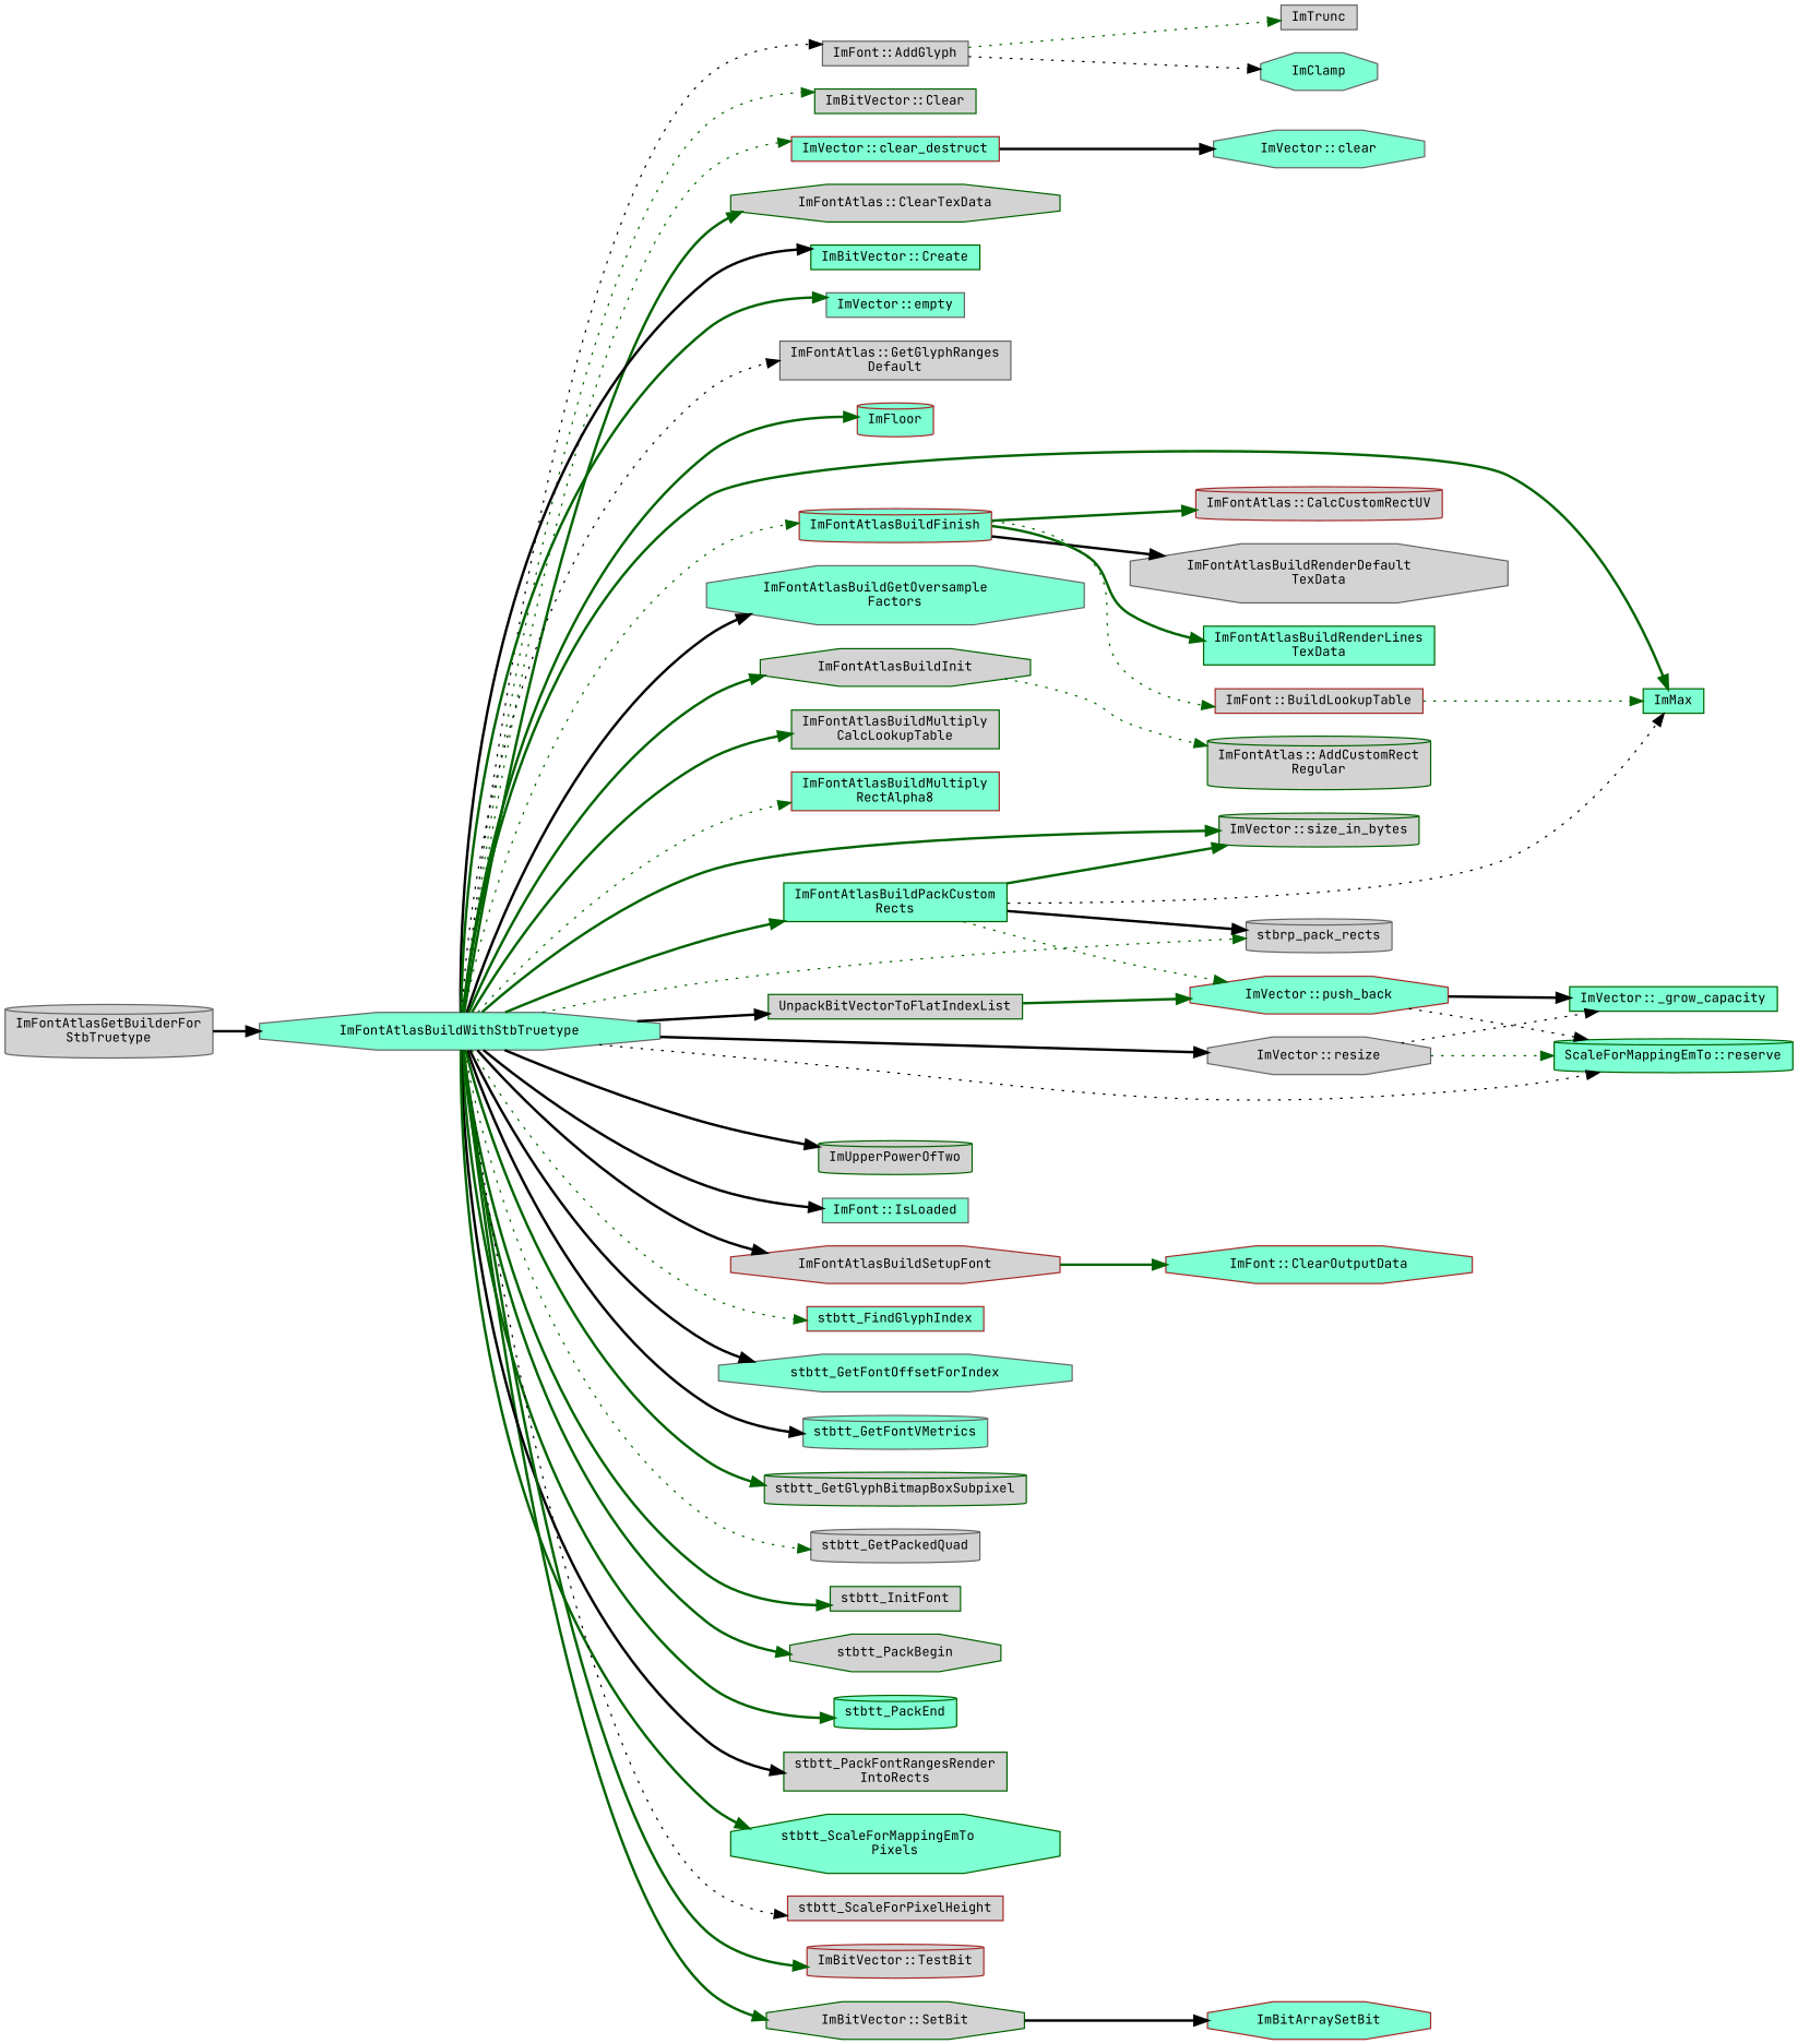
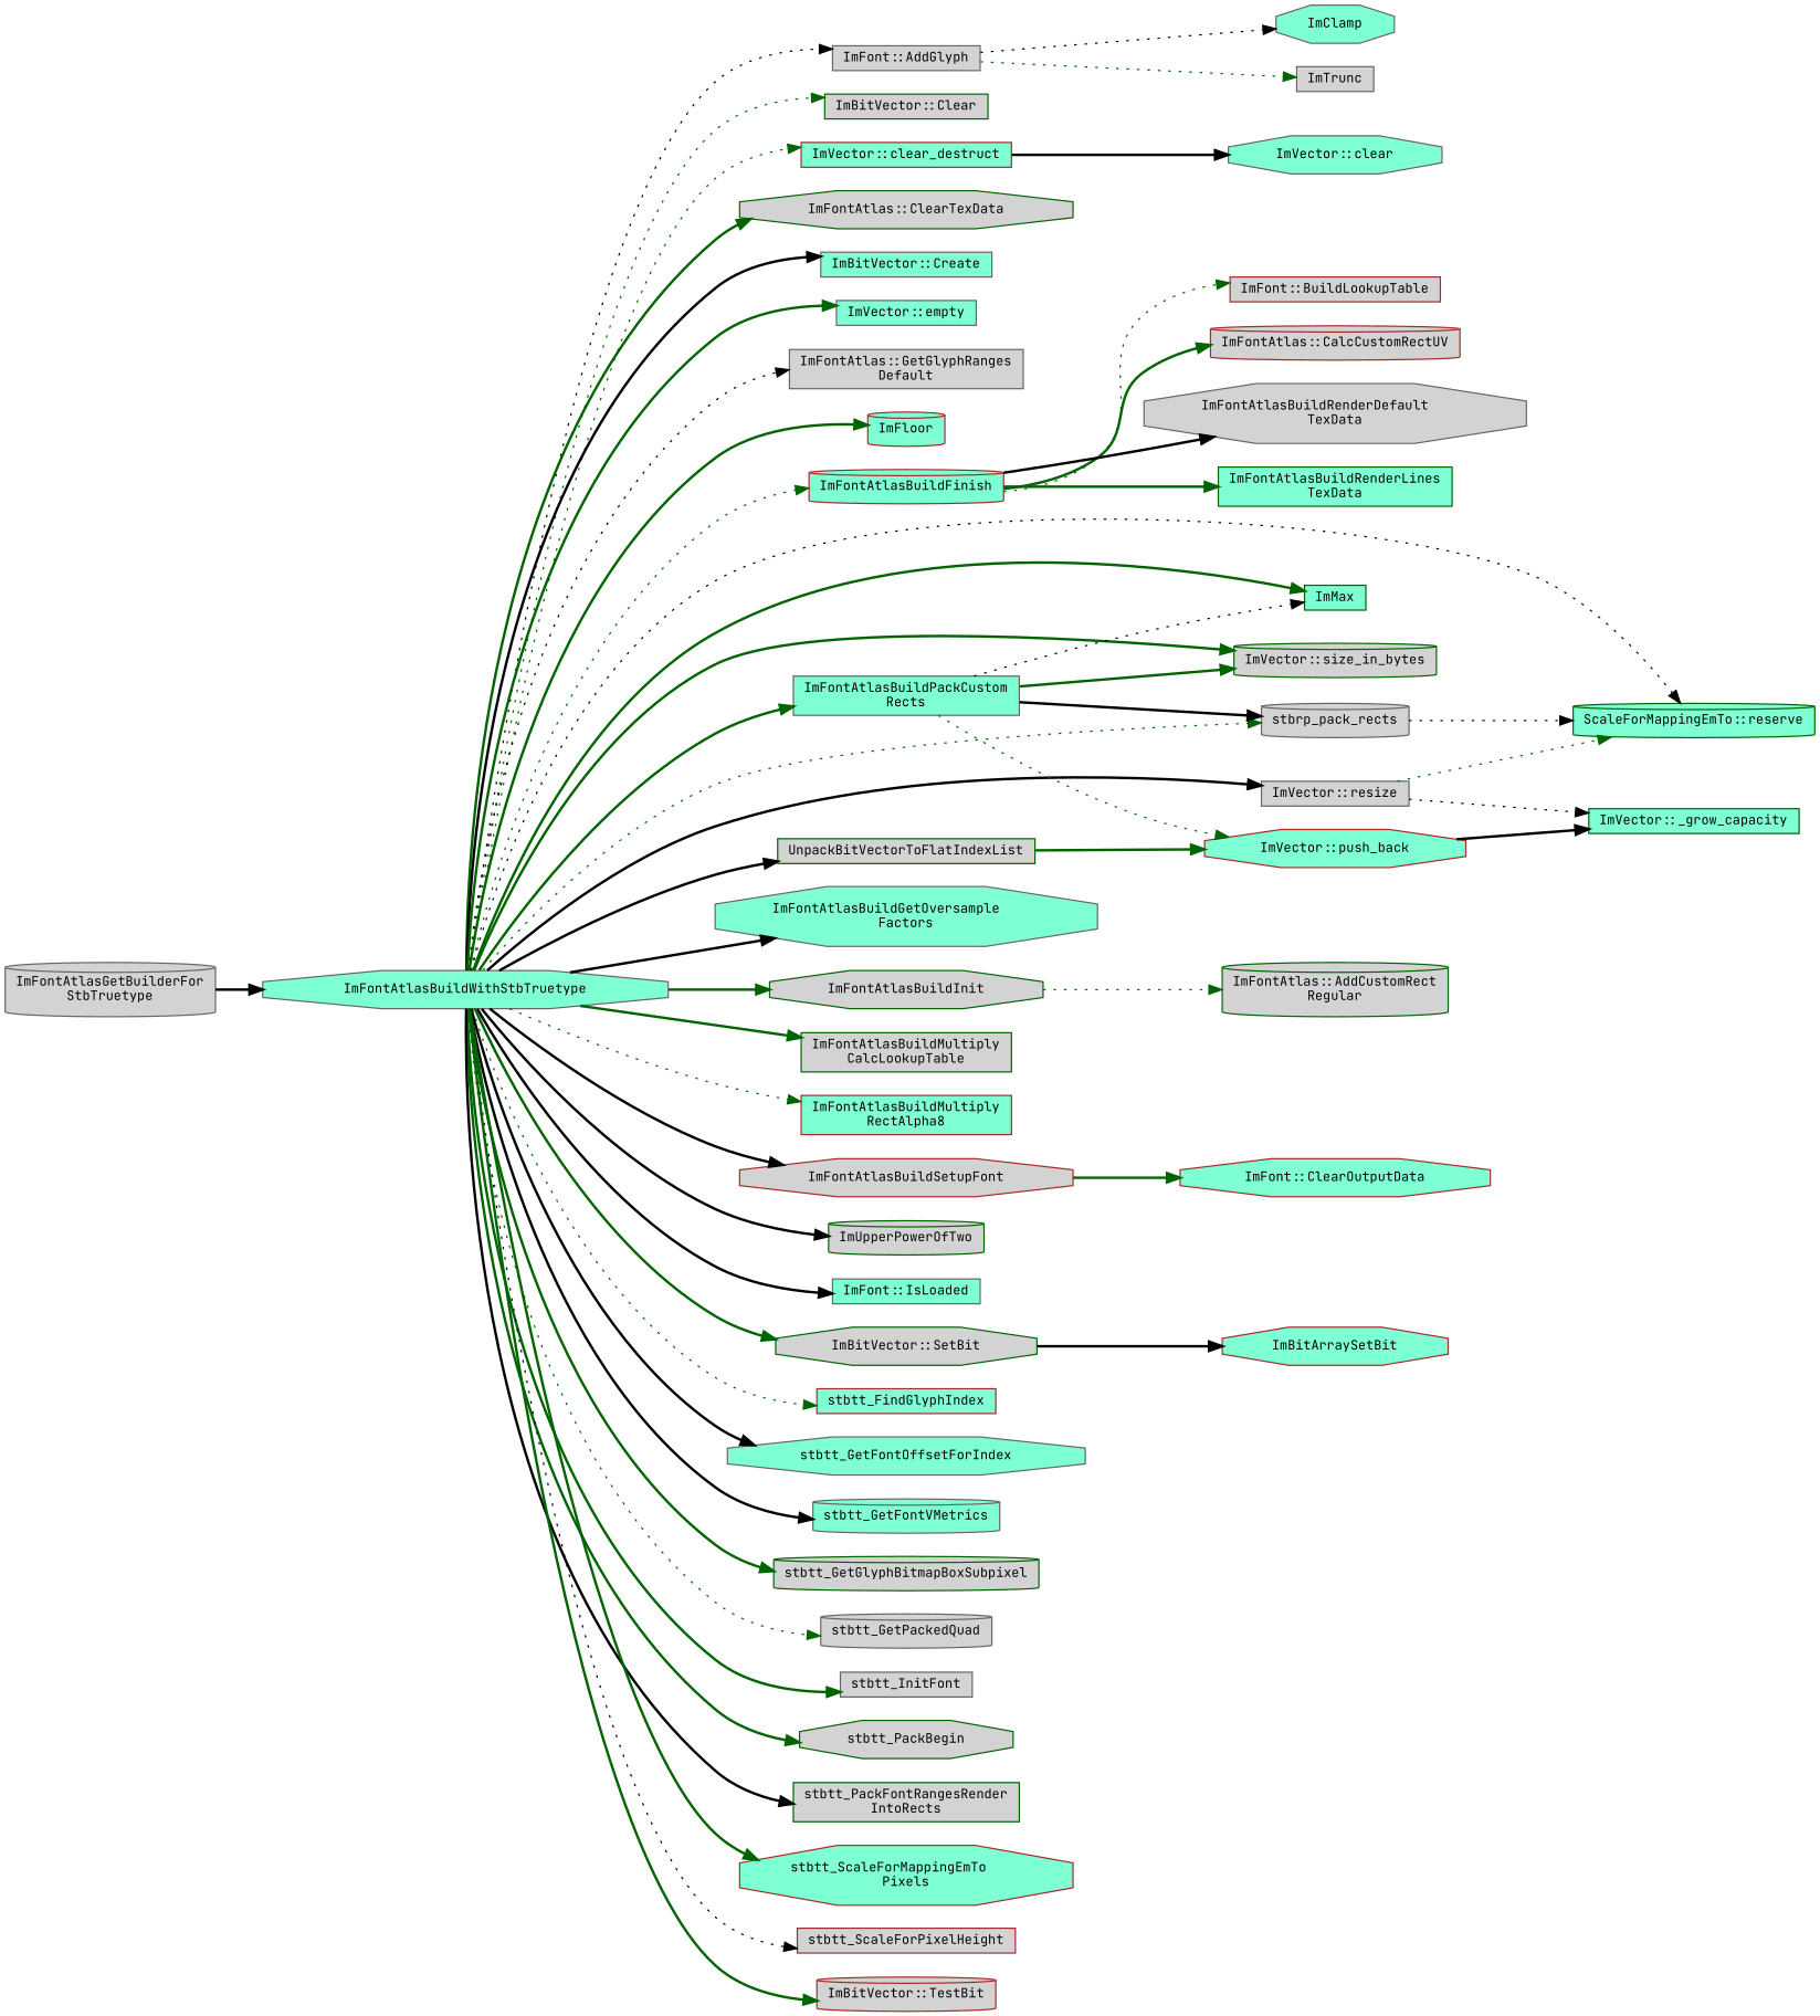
  digraph {
    fontname="JetBrains Mono"
    rankdir=LR
    node [color=darkgreen fillcolor=lightgrey fontname="JetBrains Mono" fontsize=10 shape=box style=filled]
    edge [color=darkgreen fontname="JetBrains Mono" fontsize=10 labelfontname=Helvetica labelfontsize=10 style=bold]
    n1 [color=gray40 fontcolor=black height=0.2 label="ImFontAtlasGetBuilderFor\lStbTruetype" shape=cylinder width=0.4]
    n2 [color=gray40 fillcolor=aquamarine height=0.2 label=ImFontAtlasBuildWithStbTruetype shape=octagon width=0.4]
    n3 [color=gray40 height=0.2 label="ImFont::AddGlyph" width=0.4]
    n4 [height=0.2 label="ImBitVector::Clear" width=0.4]
    n5 [color=brown fillcolor=aquamarine height=0.2 label="ImVector::clear_destruct" width=0.4]
    n6 [height=0.2 label="ImFontAtlas::ClearTexData" shape=octagon width=0.4]
-   n7 [fillcolor=aquamarine height=0.2 label="ImBitVector::Create" width=0.4]
+   n7 [color=gray40 fillcolor=aquamarine height=0.2 label="ImBitVector::Create" width=0.4]
    n8 [color=gray40 fillcolor=aquamarine height=0.2 label="ImVector::empty" width=0.4]
    n9 [color=gray40 height=0.2 label="ImFontAtlas::GetGlyphRanges\lDefault" width=0.4]
    n10 [color=brown fillcolor=aquamarine height=0.2 label=ImFloor shape=cylinder width=0.4]
    n11 [color=brown fillcolor=aquamarine height=0.2 label=ImFontAtlasBuildFinish shape=cylinder width=0.4]
    n12 [fillcolor=aquamarine height=0.2 label=ImMax width=0.4]
    n13 [color=gray40 fillcolor=aquamarine height=0.2 label="ImFontAtlasBuildGetOversample\lFactors" shape=octagon width=0.4]
    n14 [height=0.2 label=ImFontAtlasBuildInit shape=octagon width=0.4]
    n15 [height=0.2 label="ImFontAtlasBuildMultiply\lCalcLookupTable" width=0.4]
    n16 [color=brown fillcolor=aquamarine height=0.2 label="ImFontAtlasBuildMultiply\lRectAlpha8" width=0.4]
-   n17 [fillcolor=aquamarine height=0.2 label="ImFontAtlasBuildPackCustom\lRects" width=0.4]
-   n18 [color=gray40 height=0.2 label="ImVector::resize" shape=octagon width=0.4]
+   n17 [color=gray40 fillcolor=aquamarine height=0.2 label="ImFontAtlasBuildPackCustom\lRects" width=0.4]
+   n18 [color=gray40 height=0.2 label="ImVector::resize" width=0.4]
    n19 [fillcolor=aquamarine height=0.2 label="ScaleForMappingEmTo::reserve" shape=cylinder width=0.4]
    n20 [height=0.2 label="ImVector::size_in_bytes" shape=cylinder width=0.4]
    n21 [color=gray40 height=0.2 label=stbrp_pack_rects shape=cylinder width=0.4]
    n22 [color=brown height=0.2 label=ImFontAtlasBuildSetupFont shape=octagon width=0.4]
    n23 [height=0.2 label=ImUpperPowerOfTwo shape=cylinder width=0.4]
    n24 [color=gray40 fillcolor=aquamarine height=0.2 label="ImFont::IsLoaded" width=0.4]
    n25 [height=0.2 label="ImBitVector::SetBit" shape=octagon width=0.4]
    n26 [color=brown fillcolor=aquamarine height=0.2 label=stbtt_FindGlyphIndex width=0.4]
    n27 [color=gray40 fillcolor=aquamarine height=0.2 label=stbtt_GetFontOffsetForIndex shape=octagon width=0.4]
    n28 [color=gray40 fillcolor=aquamarine height=0.2 label=stbtt_GetFontVMetrics shape=cylinder width=0.4]
    n29 [height=0.2 label=stbtt_GetGlyphBitmapBoxSubpixel shape=cylinder width=0.4]
    n30 [color=gray40 height=0.2 label=stbtt_GetPackedQuad shape=cylinder width=0.4]
-   n31 [height=0.2 label=stbtt_InitFont width=0.4]
+   n31 [color=gray40 height=0.2 label=stbtt_InitFont width=0.4]
    n32 [height=0.2 label=stbtt_PackBegin shape=octagon width=0.4]
-   n33 [fillcolor=aquamarine height=0.2 label=stbtt_PackEnd shape=cylinder width=0.4]
    n34 [height=0.2 label="stbtt_PackFontRangesRender\lIntoRects" width=0.4]
-   n35 [fillcolor=aquamarine height=0.2 label="stbtt_ScaleForMappingEmTo\lPixels" shape=octagon width=0.4]
+   n35 [color=brown fillcolor=aquamarine height=0.2 label="stbtt_ScaleForMappingEmTo\lPixels" shape=octagon width=0.4]
    n36 [color=brown height=0.2 label=stbtt_ScaleForPixelHeight width=0.4]
    n37 [color=brown height=0.2 label="ImBitVector::TestBit" shape=cylinder width=0.4]
    n38 [height=0.2 label=UnpackBitVectorToFlatIndexList width=0.4]
    n39 [color=gray40 fillcolor=aquamarine height=0.2 label=ImClamp shape=octagon width=0.4]
    n40 [color=gray40 height=0.2 label=ImTrunc width=0.4]
    n41 [color=gray40 fillcolor=aquamarine height=0.2 label="ImVector::clear" shape=octagon width=0.4]
    n42 [color=brown height=0.2 label="ImFont::BuildLookupTable" width=0.4]
    n43 [color=brown height=0.2 label="ImFontAtlas::CalcCustomRectUV" shape=cylinder width=0.4]
    n44 [color=gray40 height=0.2 label="ImFontAtlasBuildRenderDefault\lTexData" shape=octagon width=0.4]
    n45 [fillcolor=aquamarine height=0.2 label="ImFontAtlasBuildRenderLines\lTexData" width=0.4]
    n46 [height=0.2 label="ImFontAtlas::AddCustomRect\lRegular" shape=cylinder width=0.4]
    n47 [color=brown fillcolor=aquamarine height=0.2 label="ImVector::push_back" shape=octagon width=0.4]
    n48 [fillcolor=aquamarine height=0.2 label="ImVector::_grow_capacity" width=0.4]
    n49 [color=brown fillcolor=aquamarine height=0.2 label="ImFont::ClearOutputData" shape=octagon width=0.4]
    n50 [color=brown fillcolor=aquamarine height=0.2 label=ImBitArraySetBit shape=octagon width=0.4]
    n1 -> n2 [color=black]
    n2 -> n3 [color=black style=dotted]
    n2 -> n4 [style=dotted]
    n2 -> n5 [style=dotted]
    n2 -> n6
    n2 -> n7 [color=black]
    n2 -> n8
    n2 -> n9 [color=black style=dotted]
    n2 -> n10
    n2 -> n11 [style=dotted]
    n2 -> n12
    n2 -> n13 [color=black]
    n2 -> n14
    n2 -> n15
    n2 -> n16 [style=dotted]
    n2 -> n17
    n2 -> n18 [color=black]
    n2 -> n19 [color=black style=dotted]
    n2 -> n20
    n2 -> n21 [style=dotted]
    n2 -> n22 [color=black]
    n2 -> n23 [color=black]
    n2 -> n24 [color=black]
    n2 -> n25
    n2 -> n26 [style=dotted]
    n2 -> n27 [color=black]
    n2 -> n28 [color=black]
    n2 -> n29
    n2 -> n30 [style=dotted]
    n2 -> n31
    n2 -> n32
-   n2 -> n33
    n2 -> n34 [color=black]
    n2 -> n35
    n2 -> n36 [color=black style=dotted]
    n2 -> n37
    n2 -> n38 [color=black]
    n3 -> n39 [color=black style=dotted]
    n3 -> n40 [style=dotted]
    n5 -> n41 [color=black]
    n11 -> n42 [style=dotted]
    n11 -> n43
    n11 -> n44 [color=black]
    n11 -> n45
    n14 -> n46 [style=dotted]
    n17 -> n12 [color=black style=dotted]
    n17 -> n20
    n17 -> n21 [color=black]
    n17 -> n47 [style=dotted]
    n18 -> n19 [style=dotted]
    n18 -> n48 [color=black style=dotted]
    n22 -> n49
    n25 -> n50 [color=black]
    n38 -> n47
-   n42 -> n12 [style=dotted]
-   n47 -> n19 [color=black style=dotted]
+   n21 -> n19 [color=black style=dotted]
    n47 -> n48 [color=black]
  }
